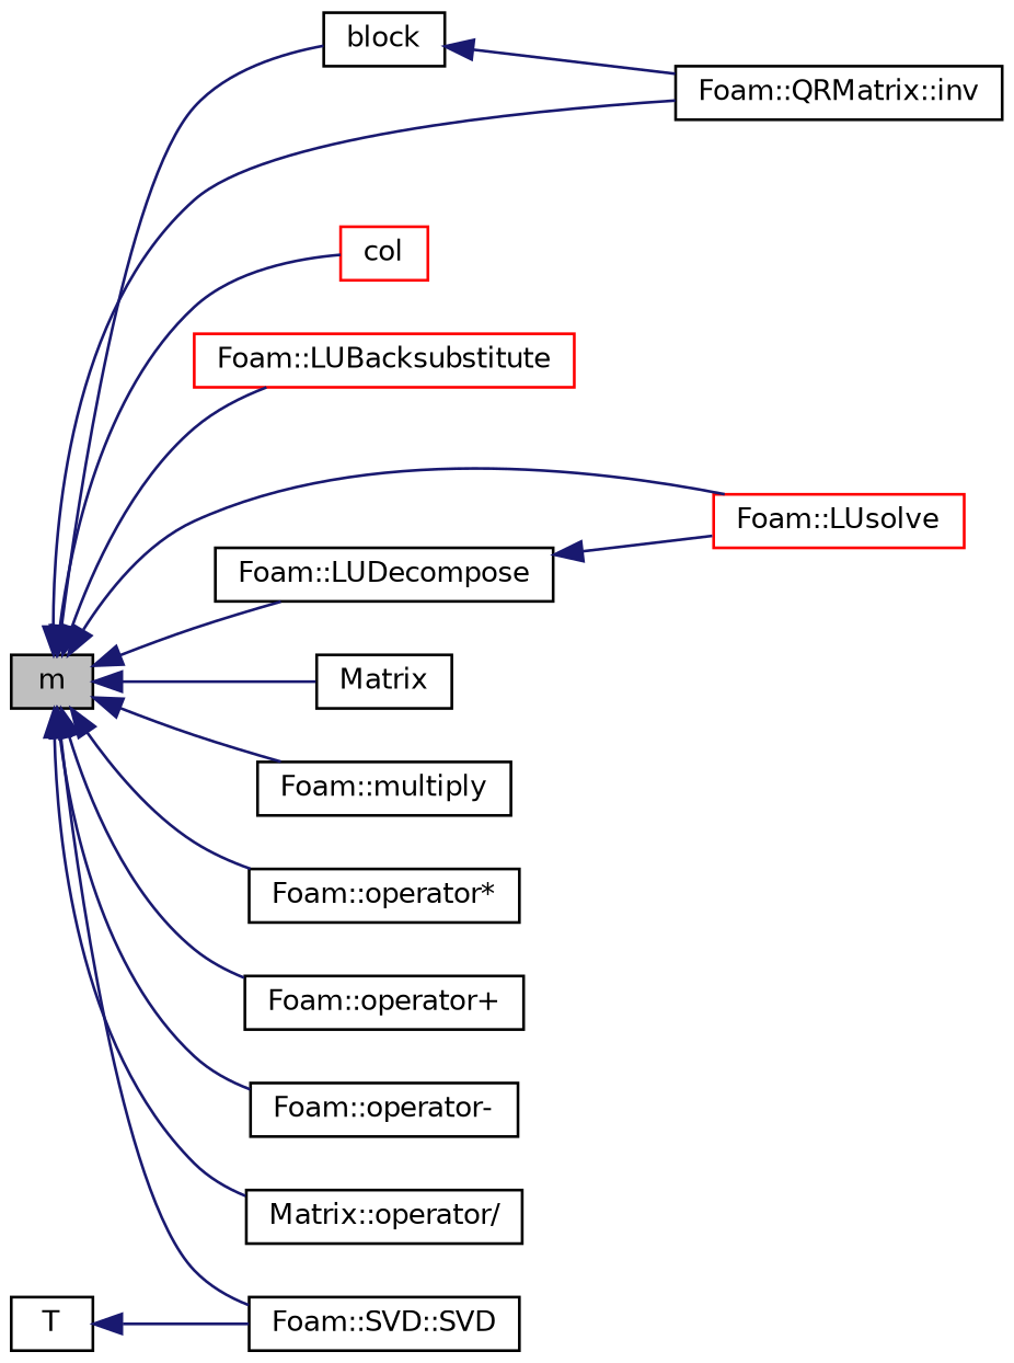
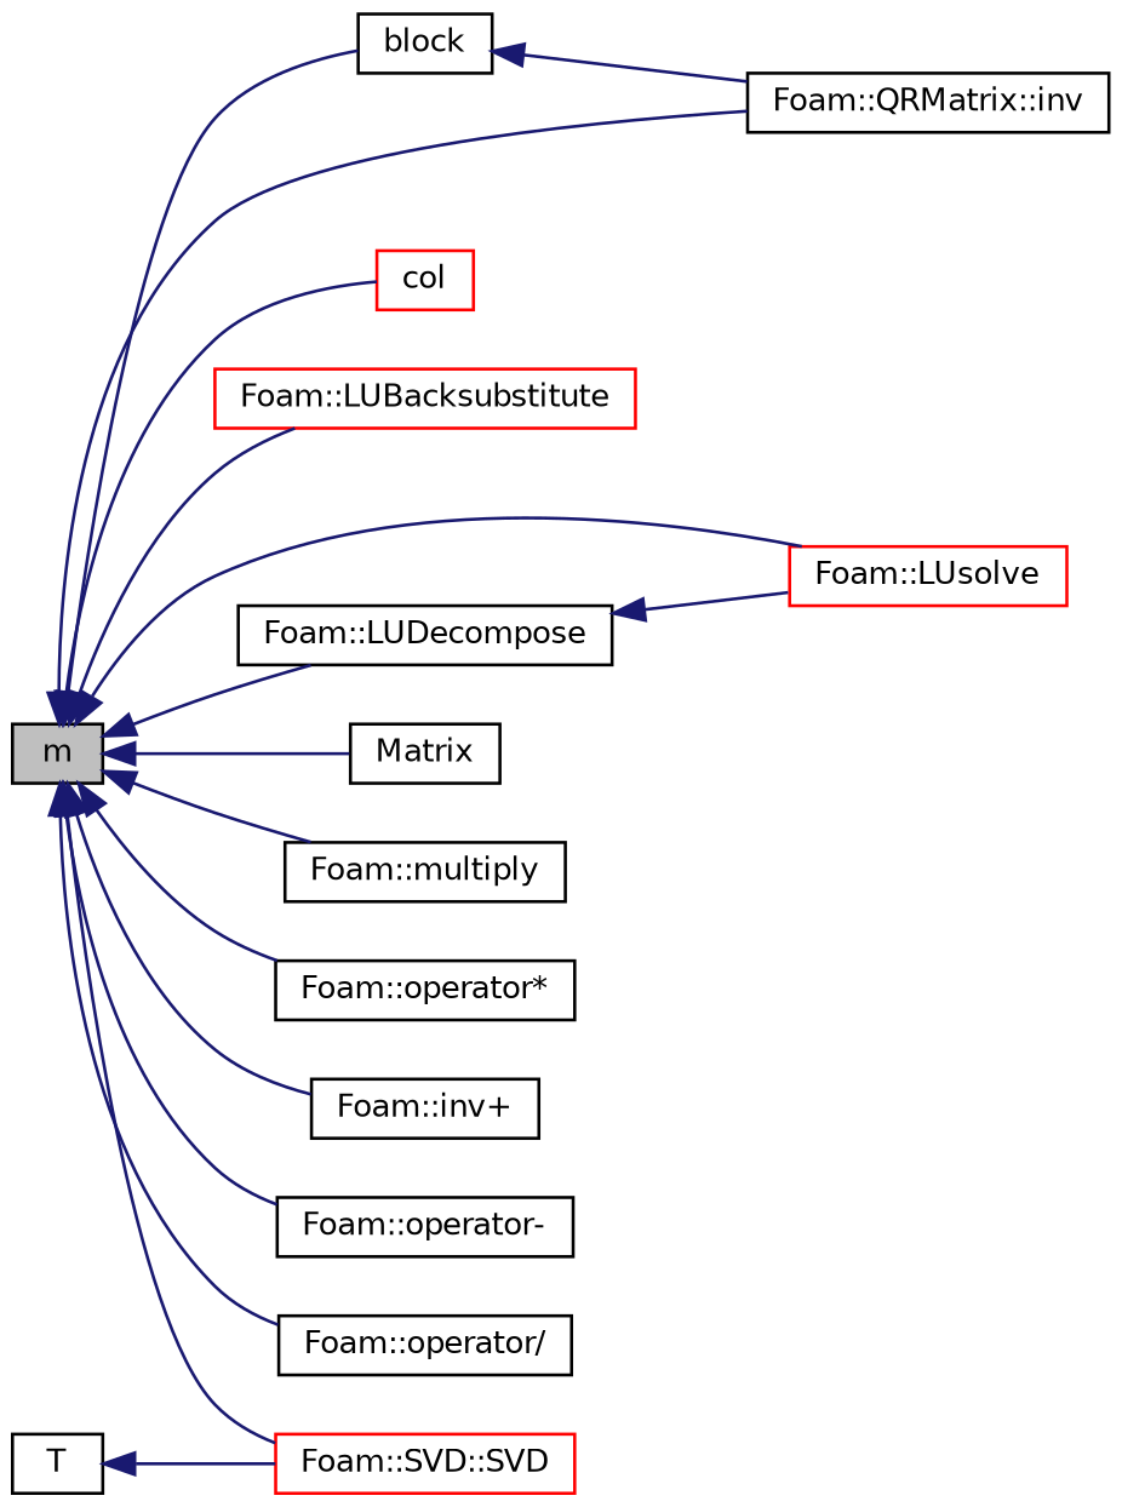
  digraph {
    rankdir=LR
    node [color=black fontname=Helvetica fontsize=10 shape=record]
    edge [color=midnightblue dir=back fontname=Helvetica fontsize=10 labelfontname=Helvetica labelfontsize=10 style=solid]
    n1 [fillcolor=grey75 fontcolor=black height=0.2 label=m style=filled width=0.4]
    n2 [height=0.2 label=block width=0.4]
    n3 [height=0.2 label="Foam::QRMatrix::inv" width=0.4]
    n4 [color=red height=0.2 label=col width=0.4]
    n5 [color=red height=0.2 label="Foam::LUBacksubstitute" width=0.4]
    n6 [color=red height=0.2 label="Foam::LUsolve" width=0.4]
    n7 [height=0.2 label="Foam::LUDecompose" width=0.4]
    n8 [height=0.2 label=Matrix width=0.4]
    n9 [height=0.2 label="Foam::multiply" width=0.4]
    n10 [height=0.2 label="Foam::operator*" width=0.4]
-   n11 [height=0.2 label="Foam::operator+" width=0.4]
+   n11 [height=0.2 label="Foam::inv+" width=0.4]
    n12 [height=0.2 label="Foam::operator-" width=0.4]
-   n13 [height=0.2 label="Matrix::operator/" width=0.4]
-   n14 [height=0.2 label="Foam::SVD::SVD" width=0.4]
+   n13 [height=0.2 label="Foam::operator/" width=0.4]
+   n14 [color=red height=0.2 label="Foam::SVD::SVD" width=0.4]
    n15 [height=0.2 label=T width=0.4]
    n1 -> n2
    n1 -> n3
    n1 -> n4
    n1 -> n5
    n1 -> n6
    n1 -> n7
    n1 -> n8
    n1 -> n9
    n1 -> n10
    n1 -> n11
    n1 -> n12
    n1 -> n13
    n1 -> n14
    n2 -> n3
    n7 -> n6
    n15 -> n14
  }
